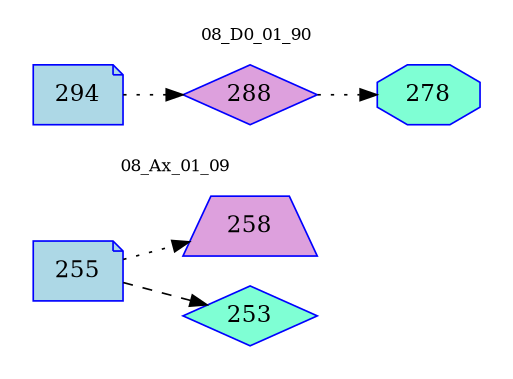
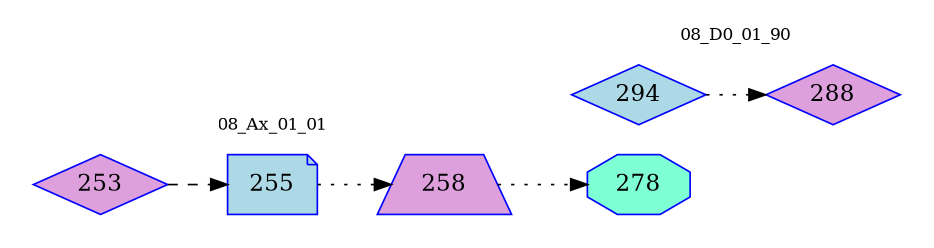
  digraph {
    rankdir=LR
    node [color=blue fillcolor=aquamarine shape=diamond style=filled]
    edge [color=black style=dotted]
-   n1 [label=253]
+   n1 [fillcolor=plum label=253]
    n2 [fillcolor=lightblue label=255 shape=note]
    n3 [fillcolor=plum label=258 shape=trapezium]
-   n4 [fillcolor=lightblue label=294 shape=note]
+   n4 [fillcolor=lightblue label=294]
    n5 [fillcolor=plum label=288]
    n6 [label=278 shape=octagon]
    subgraph cluster_1 {
      color=white
      fontsize=10
-     label="08_Ax_01_09"
+     label="08_Ax_01_01"
      n1
      n2
      n3
    }
    subgraph cluster_2 {
      color=white
      fontsize=10
      label="08_D0_01_90"
      n4
      n5
      n6
    }
-   n2 -> n1 [style=dashed]
+   n1 -> n2 [style=dashed]
    n2 -> n3
    n4 -> n5
-   n5 -> n6
+   n3 -> n6
  }
